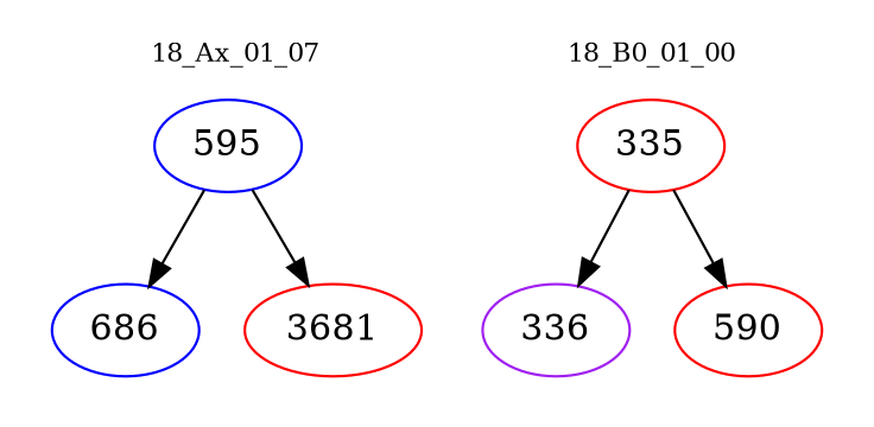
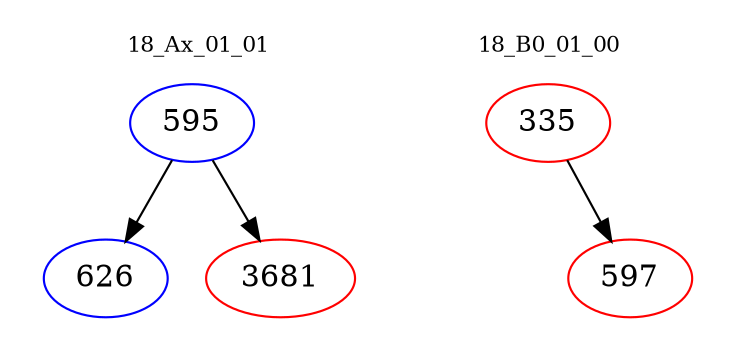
  digraph {
    node [color=red]
    edge [color=black]
    n1 [color=blue label=595]
-   n2 [color=blue label=686]
+   n2 [color=blue label=626]
    n3 [label=3681]
    n4 [label=335]
-   n5 [color=purple label=336]
-   n6 [label=590]
+   n6 [label=597]
    subgraph cluster_1 {
      color=white
      fontsize=10
-     label="18_Ax_01_07"
+     label="18_Ax_01_01"
      n1
      n2
      n3
    }
    subgraph cluster_2 {
      color=white
      fontsize=10
      label="18_B0_01_00"
      n4
-     n5
      n6
    }
    n1 -> n2
    n1 -> n3
-   n4 -> n5
    n4 -> n6
  }
